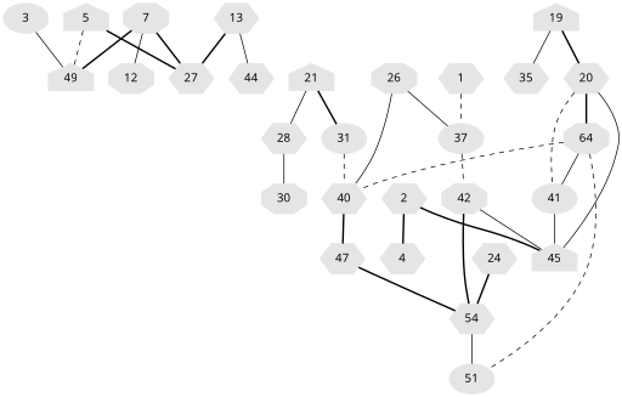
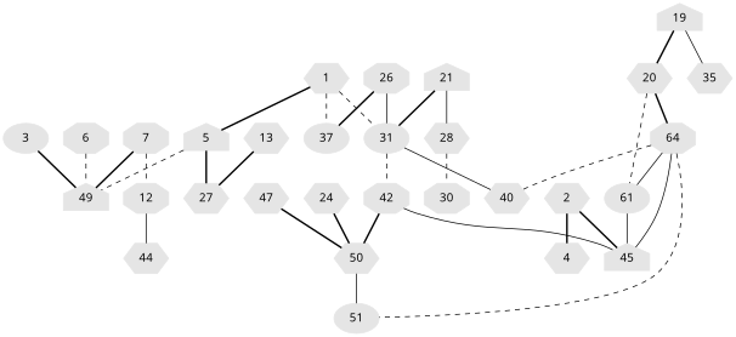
  graph {
    fontname="Noto Sans"
    node [color=gray90 fontname="Noto Sans" shape=hexagon style=filled]
    edge [fontname="Noto Sans" style=bold weight=1.0]
    5 [shape=house]
    1
    31 [shape=ellipse]
    37 [shape=ellipse]
    49 [shape=house]
    27
    40
    42 [shape=octagon]
    2
    4
    45 [shape=house]
    3 [shape=ellipse]
+   6 [shape=octagon]
    7 [shape=octagon]
    12 [shape=octagon]
    44
    13
    19 [shape=house]
    20
    35
    n21 [label=64 shape=octagon]
-   41 [shape=ellipse]
+   41 [shape=ellipse label=61]
    51 [shape=ellipse]
    21 [shape=house]
    28
    30 [shape=octagon]
    24
-   50 [label=54]
+   50
    26 [shape=octagon]
    47
    5 -- 49 [style=dashed]
    5 -- 27
+   1 -- 5
+   1 -- 31 [style=dashed]
    1 -- 37 [style=dashed]
-   31 -- 40 [style=dashed]
-   37 -- 42 [style=dashed]
-   40 -- 47
+   31 -- 40 [style=solid]
+   31 -- 42 [style=dashed]
    42 -- 45 [style=solid]
    42 -- 50
    2 -- 4
    2 -- 45
-   3 -- 49 [style=solid]
+   3 -- 49
+   6 -- 49 [style=dashed]
    7 -- 49
-   7 -- 27
-   7 -- 12 [style=solid]
-   13 -- 44 [style=solid]
+   7 -- 12 [style=dashed]
+   12 -- 44 [style=solid]
    13 -- 27
    19 -- 20
    19 -- 35 [style=solid]
-   20 -- 45 [style=solid]
+   n21 -- 45 [style=solid]
    20 -- n21
    20 -- 41 [style=dashed]
    n21 -- 40 [style=dashed]
    n21 -- 41 [style=solid]
    n21 -- 51 [style=dashed]
    41 -- 45 [style=solid]
    21 -- 31
    21 -- 28 [style=solid]
-   28 -- 30 [style=solid]
+   28 -- 30 [style=dashed]
    24 -- 50
    50 -- 51 [style=solid weight=2.0]
-   26 -- 40 [style=solid]
-   26 -- 37 [style=solid]
+   26 -- 31 [style=solid]
+   26 -- 37
    47 -- 50
  }
